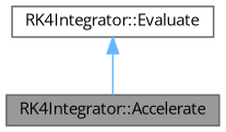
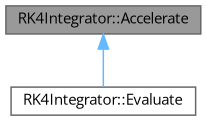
  digraph {
    rankdir=TB
    fontname="Open Sans"
    node [fontname="Open Sans" fontsize=10 shape=box style=filled]
    n1 [color=gray40 fillcolor=grey60 fontcolor=black height=0.2 label="RK4Integrator::Accelerate" width=0.4]
    n2 [color=grey40 fillcolor=white height=0.2 label="RK4Integrator::Evaluate" width=0.4]
-   n2 -> n1 [color=steelblue1 dir=back fontname="Open Sans" fontsize=10 labelfontname=Helvetica labelfontsize=10 style=solid]
+   n1 -> n2 [color=steelblue1 dir=back fontname="Open Sans" fontsize=10 labelfontname=Helvetica labelfontsize=10 style=solid]
  }
